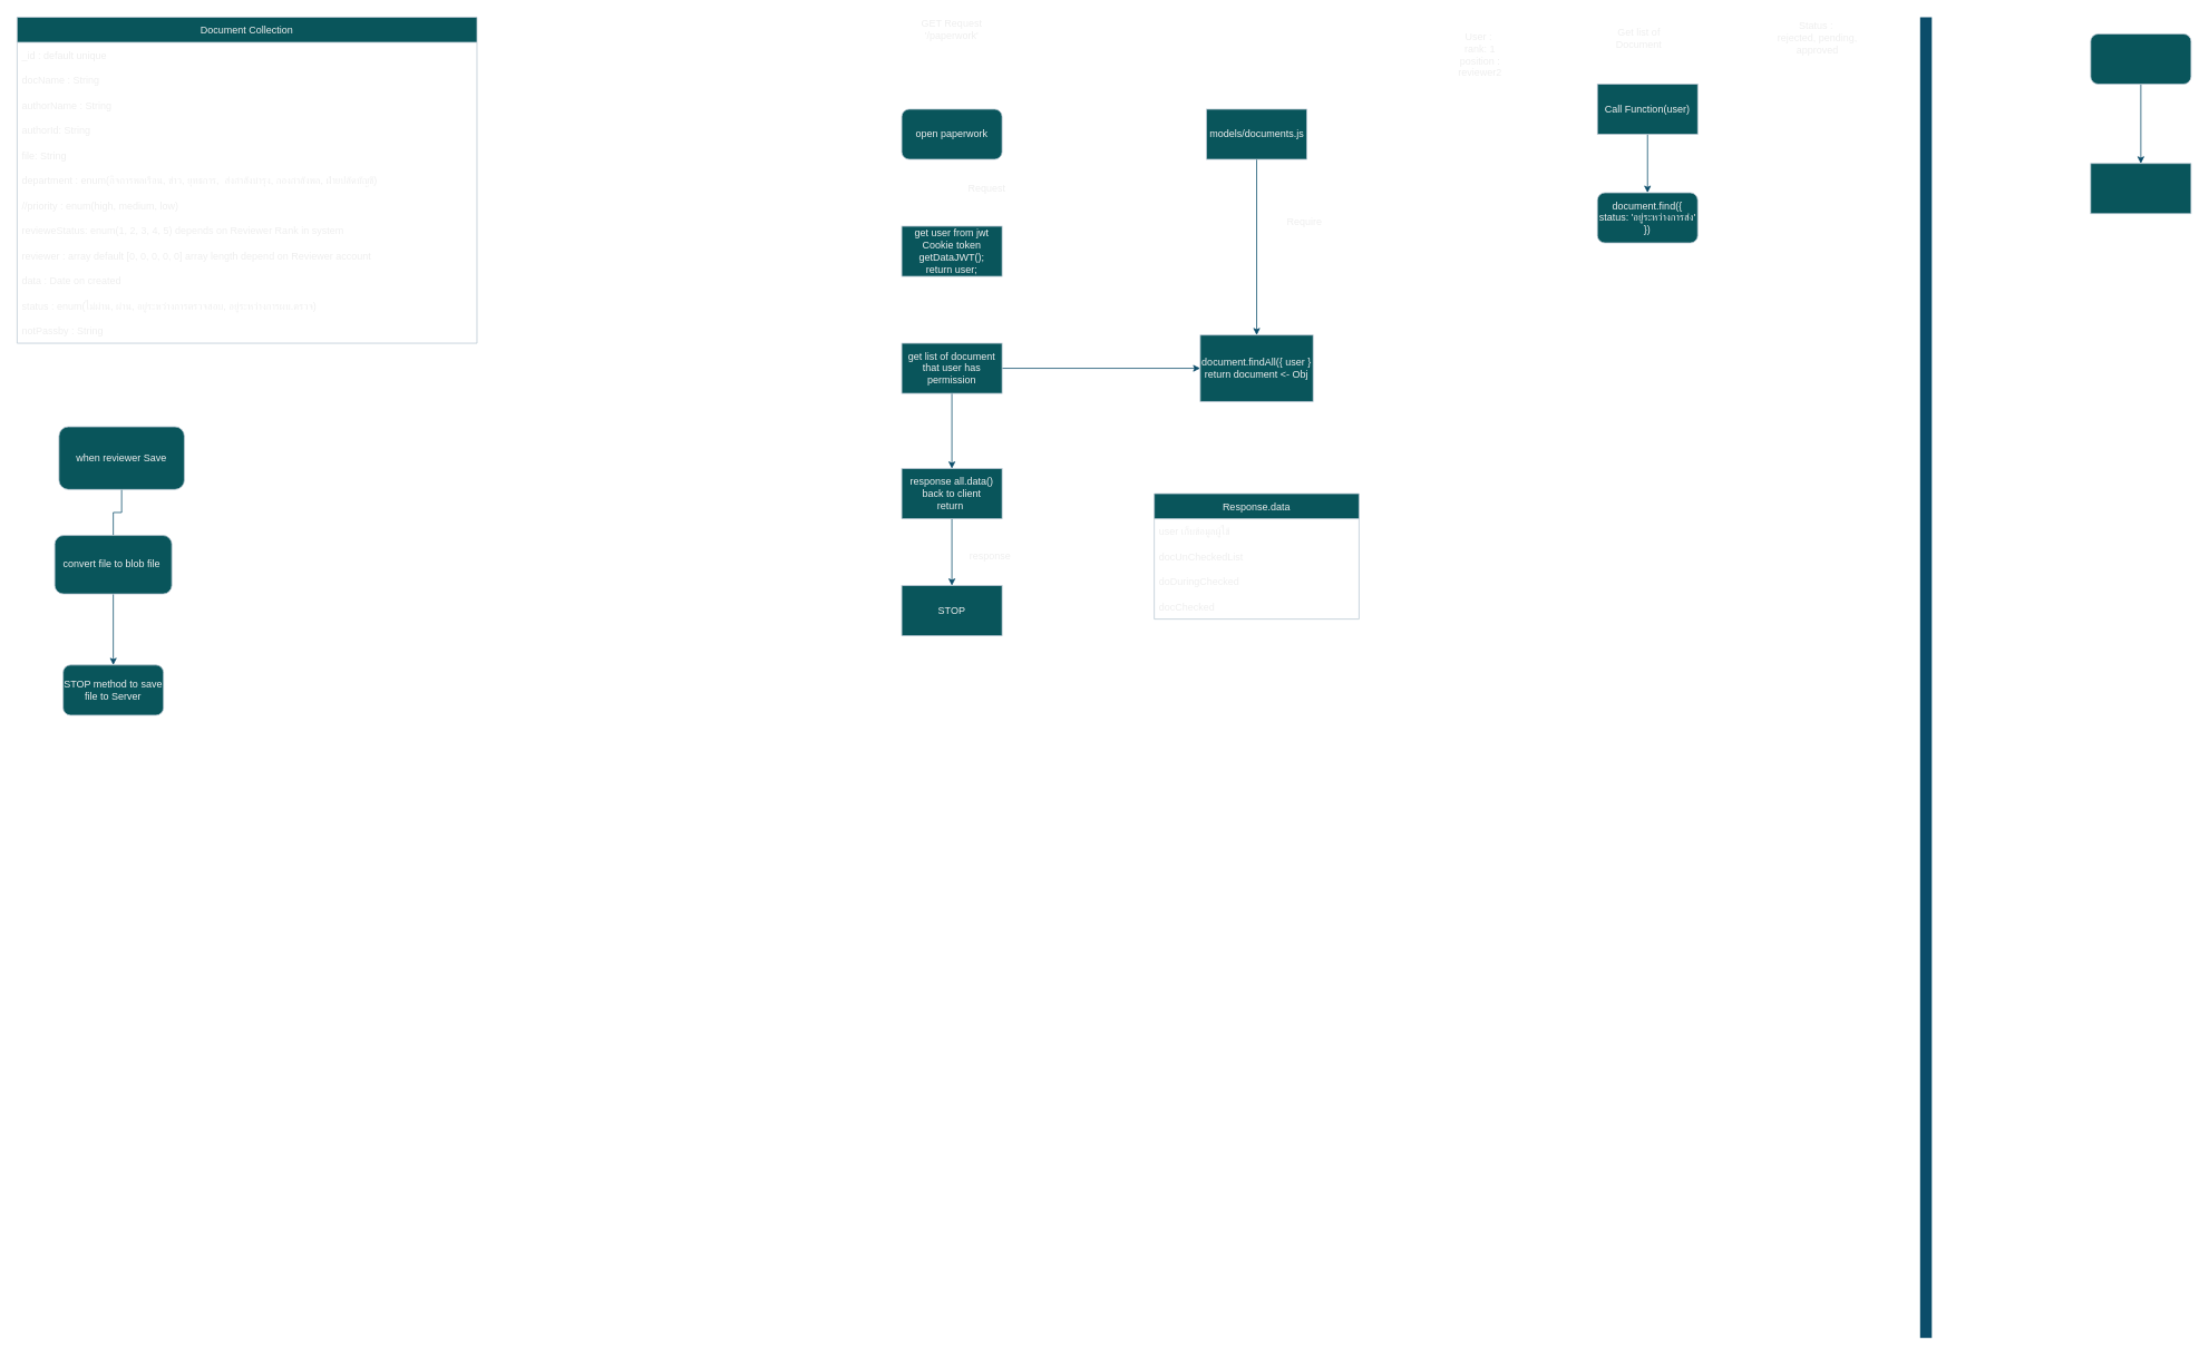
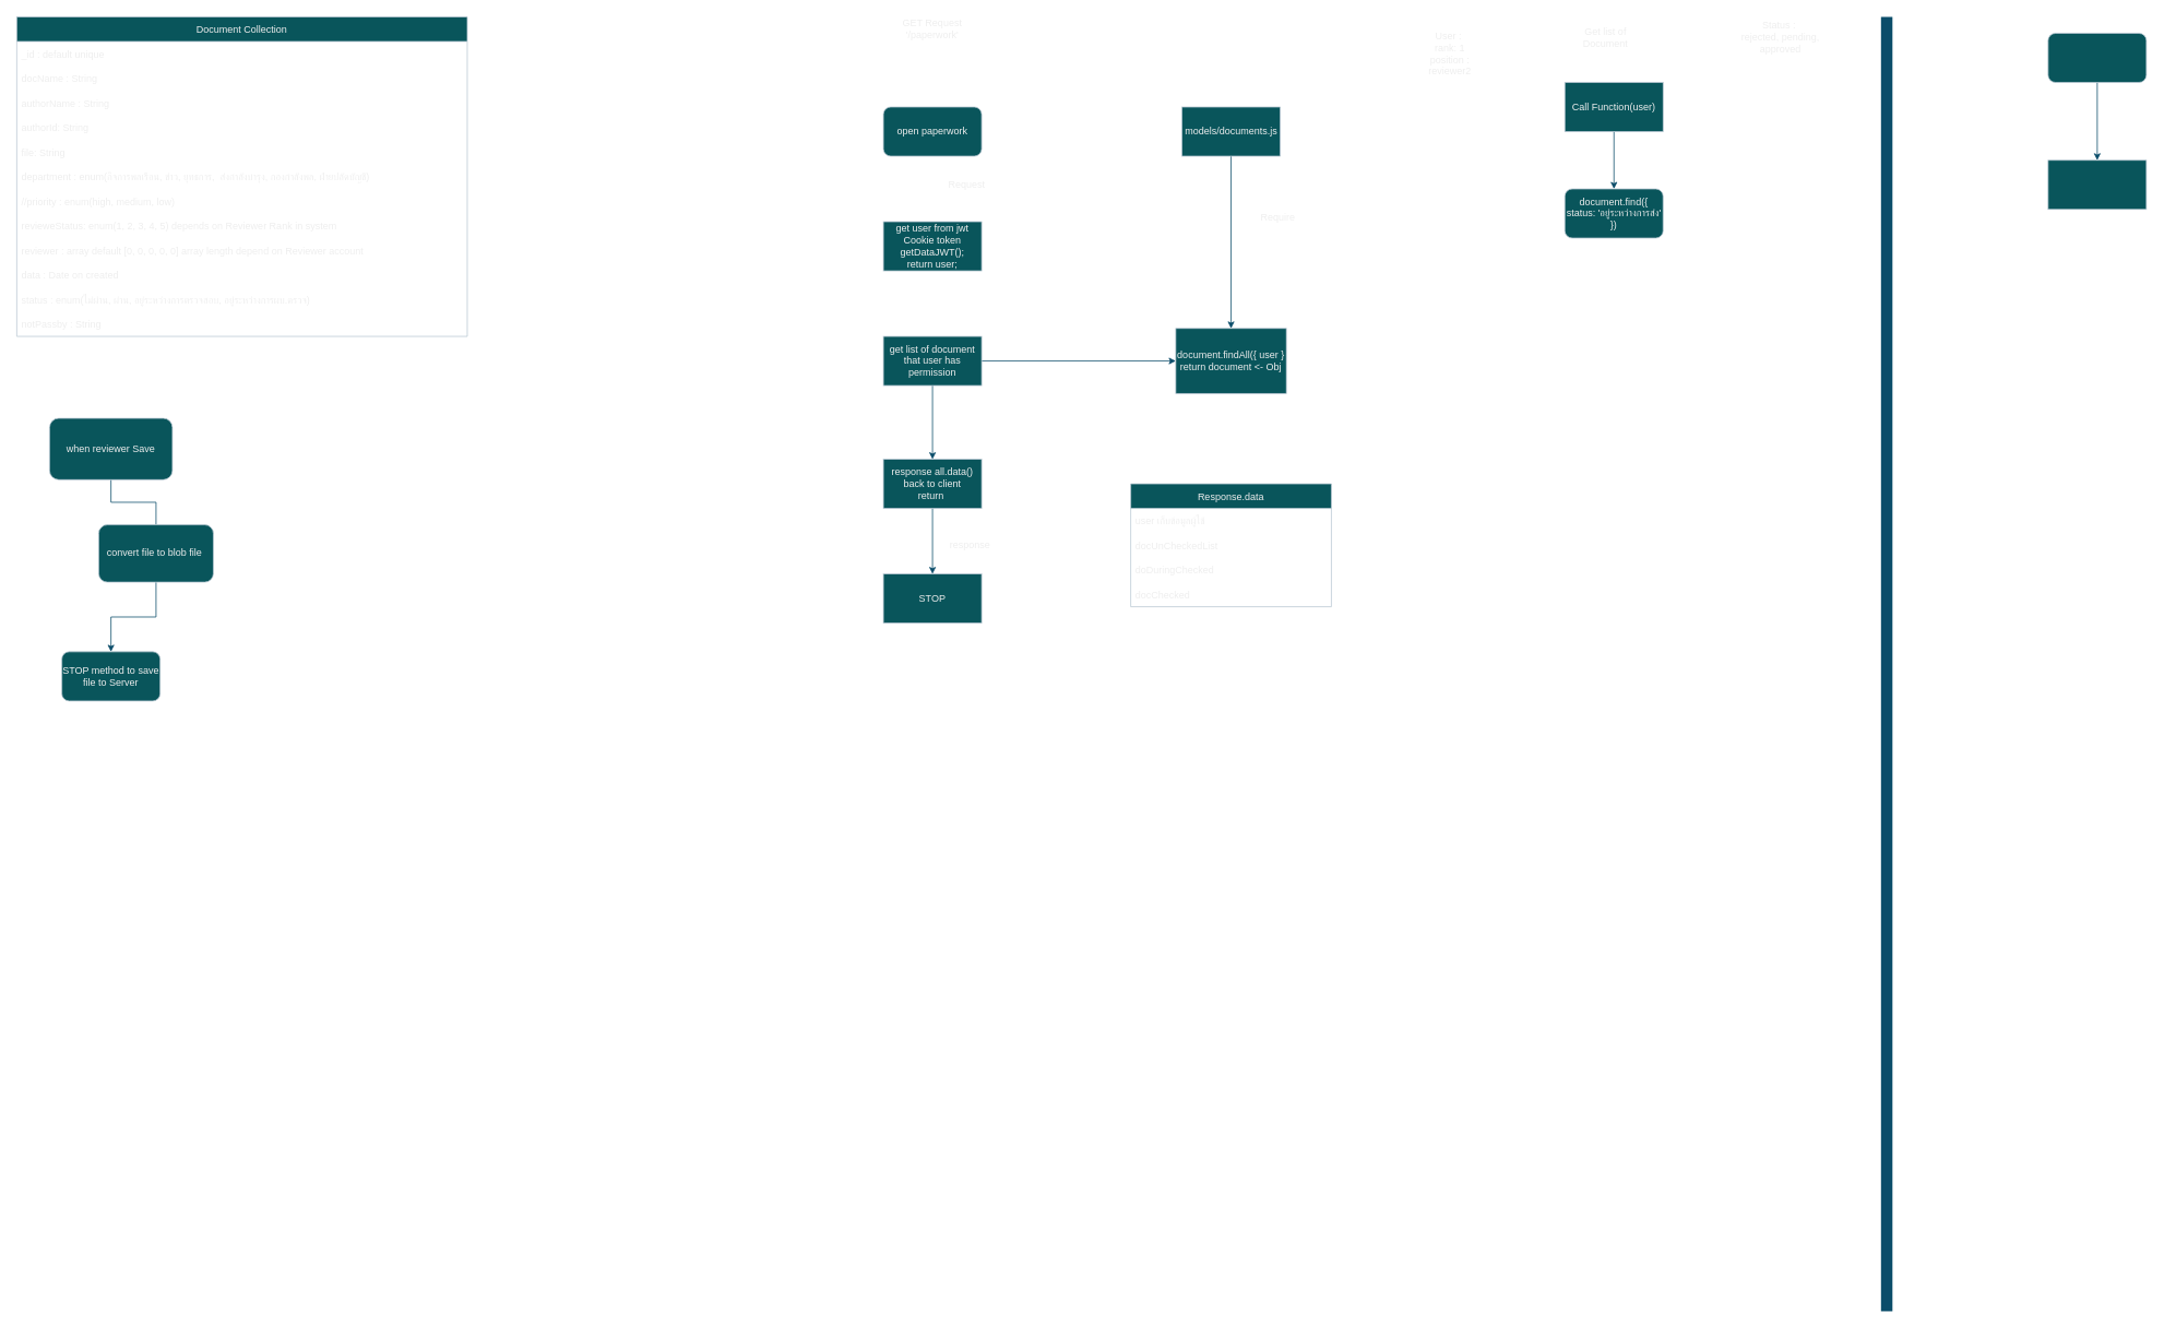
  <mxCell id="0" />
  <mxCell id="1" parent="0" />
  <mxCell id="2" value="open paperwork" style="rounded=1;whiteSpace=wrap;html=1;fillColor=#09555B;strokeColor=#BAC8D3;fontColor=#EEEEEE;" parent="1" vertex="1"><mxGeometry x="1078" y="130" width="120" height="60" as="geometry" /></mxCell>
  <mxCell id="3" value="" style="edgeStyle=orthogonalEdgeStyle;rounded=0;orthogonalLoop=1;jettySize=auto;html=1;strokeColor=#0B4D6A;" parent="1" source="5" target="6" edge="1"><mxGeometry relative="1" as="geometry" /></mxCell>
  <mxCell id="4" value="" style="edgeStyle=orthogonalEdgeStyle;rounded=0;orthogonalLoop=1;jettySize=auto;html=1;strokeColor=#0B4D6A;" parent="1" source="5" target="12" edge="1"><mxGeometry relative="1" as="geometry" /></mxCell>
  <mxCell id="5" value="get list of document&lt;br&gt;that user has permission" style="rounded=0;whiteSpace=wrap;html=1;fillColor=#09555B;strokeColor=#BAC8D3;fontColor=#EEEEEE;" parent="1" vertex="1"><mxGeometry x="1078" y="410" width="120" height="60" as="geometry" /></mxCell>
  <mxCell id="6" value="document.findAll({ user }&lt;br&gt;return document &amp;lt;- Obj" style="whiteSpace=wrap;html=1;rounded=0;fillColor=#09555B;strokeColor=#BAC8D3;fontColor=#EEEEEE;" parent="1" vertex="1"><mxGeometry x="1435" y="400.29" width="135" height="79.41" as="geometry" /></mxCell>
  <mxCell id="7" style="edgeStyle=orthogonalEdgeStyle;rounded=0;orthogonalLoop=1;jettySize=auto;html=1;entryX=0.5;entryY=0;entryDx=0;entryDy=0;strokeColor=#0B4D6A;" parent="1" source="8" target="6" edge="1"><mxGeometry relative="1" as="geometry" /></mxCell>
  <mxCell id="8" value="models/documents.js" style="rounded=0;whiteSpace=wrap;html=1;fillColor=#09555B;strokeColor=#BAC8D3;fontColor=#EEEEEE;" parent="1" vertex="1"><mxGeometry x="1442.5" y="130" width="120" height="60" as="geometry" /></mxCell>
  <mxCell id="9" value="Request" style="text;html=1;strokeColor=none;fillColor=none;align=center;verticalAlign=middle;whiteSpace=wrap;rounded=0;fontColor=#EEEEEE;" parent="1" vertex="1"><mxGeometry x="1150" y="210" width="60" height="30" as="geometry" /></mxCell>
  <mxCell id="10" value="get user from jwt Cookie token&lt;br&gt;getDataJWT();&lt;br&gt;return user;" style="whiteSpace=wrap;html=1;rounded=0;fillColor=#09555B;strokeColor=#BAC8D3;fontColor=#EEEEEE;" parent="1" vertex="1"><mxGeometry x="1078" y="270" width="120" height="60" as="geometry" /></mxCell>
  <mxCell id="11" value="" style="edgeStyle=orthogonalEdgeStyle;rounded=0;orthogonalLoop=1;jettySize=auto;html=1;strokeColor=#0B4D6A;" parent="1" source="12" target="13" edge="1"><mxGeometry relative="1" as="geometry" /></mxCell>
  <mxCell id="12" value="response all.data()&lt;br&gt;back to client&lt;br&gt;return&amp;nbsp;" style="whiteSpace=wrap;html=1;rounded=0;fillColor=#09555B;strokeColor=#BAC8D3;fontColor=#EEEEEE;" parent="1" vertex="1"><mxGeometry x="1078" y="560" width="120" height="60" as="geometry" /></mxCell>
  <mxCell id="13" value="STOP" style="whiteSpace=wrap;html=1;rounded=0;fillColor=#09555B;strokeColor=#BAC8D3;fontColor=#EEEEEE;" parent="1" vertex="1"><mxGeometry x="1078" y="700" width="120" height="60" as="geometry" /></mxCell>
  <mxCell id="14" value="GET Request&lt;br&gt;'/paperwork'" style="text;html=1;strokeColor=none;fillColor=none;align=center;verticalAlign=middle;whiteSpace=wrap;rounded=0;fontColor=#EEEEEE;" parent="1" vertex="1"><mxGeometry x="1062" y="20" width="152" height="30" as="geometry" /></mxCell>
  <mxCell id="15" value="response" style="text;html=1;strokeColor=none;fillColor=none;align=center;verticalAlign=middle;whiteSpace=wrap;rounded=0;fontColor=#EEEEEE;" parent="1" vertex="1"><mxGeometry x="1154" y="650" width="60" height="30" as="geometry" /></mxCell>
  <mxCell id="16" value="Require" style="text;html=1;strokeColor=none;fillColor=none;align=center;verticalAlign=middle;whiteSpace=wrap;rounded=0;fontColor=#EEEEEE;" parent="1" vertex="1"><mxGeometry x="1530" y="250" width="60" height="30" as="geometry" /></mxCell>
  <mxCell id="17" value="Document Collection" style="swimlane;fontStyle=0;childLayout=stackLayout;horizontal=1;startSize=30;horizontalStack=0;resizeParent=1;resizeParentMax=0;resizeLast=0;collapsible=1;marginBottom=0;fillColor=#09555B;strokeColor=#BAC8D3;fontColor=#EEEEEE;" parent="1" vertex="1"><mxGeometry x="20" y="20" width="550" height="390" as="geometry"><mxRectangle x="50" y="30" width="150" height="30" as="alternateBounds" /></mxGeometry></mxCell>
  <mxCell id="18" value="_id : default unique" style="text;strokeColor=none;fillColor=none;align=left;verticalAlign=middle;spacingLeft=4;spacingRight=4;overflow=hidden;points=[[0,0.5],[1,0.5]];portConstraint=eastwest;rotatable=0;fontColor=#EEEEEE;" parent="17" vertex="1"><mxGeometry y="30" width="550" height="30" as="geometry" /></mxCell>
  <mxCell id="19" value="docName : String" style="text;strokeColor=none;fillColor=none;align=left;verticalAlign=middle;spacingLeft=4;spacingRight=4;overflow=hidden;points=[[0,0.5],[1,0.5]];portConstraint=eastwest;rotatable=0;fontColor=#EEEEEE;" parent="17" vertex="1"><mxGeometry y="60" width="550" height="30" as="geometry" /></mxCell>
  <mxCell id="20" value="authorName : String" style="text;strokeColor=none;fillColor=none;align=left;verticalAlign=middle;spacingLeft=4;spacingRight=4;overflow=hidden;points=[[0,0.5],[1,0.5]];portConstraint=eastwest;rotatable=0;fontColor=#EEEEEE;" parent="17" vertex="1"><mxGeometry y="90" width="550" height="30" as="geometry" /></mxCell>
  <mxCell id="21" value="authorId: String" style="text;strokeColor=none;fillColor=none;align=left;verticalAlign=middle;spacingLeft=4;spacingRight=4;overflow=hidden;points=[[0,0.5],[1,0.5]];portConstraint=eastwest;rotatable=0;fontColor=#EEEEEE;" vertex="1" parent="17"><mxGeometry y="120" width="550" height="30" as="geometry" /></mxCell>
  <mxCell id="22" value="file: String" style="text;strokeColor=none;fillColor=none;align=left;verticalAlign=middle;spacingLeft=4;spacingRight=4;overflow=hidden;points=[[0,0.5],[1,0.5]];portConstraint=eastwest;rotatable=0;fontColor=#EEEEEE;" parent="17" vertex="1"><mxGeometry y="150" width="550" height="30" as="geometry" /></mxCell>
  <mxCell id="23" value="department : enum(กิจการพลเรือน, ข่าว, ยุทธการ,  ส่งกำลังบำรุง, กองกำลังพล, ฝ่ายปลัดบัญชี)" style="text;strokeColor=none;fillColor=none;align=left;verticalAlign=middle;spacingLeft=4;spacingRight=4;overflow=hidden;points=[[0,0.5],[1,0.5]];portConstraint=eastwest;rotatable=0;fontColor=#EEEEEE;" parent="17" vertex="1"><mxGeometry y="180" width="550" height="30" as="geometry" /></mxCell>
  <mxCell id="24" value="//priority : enum(high, medium, low)" style="text;strokeColor=none;fillColor=none;align=left;verticalAlign=middle;spacingLeft=4;spacingRight=4;overflow=hidden;points=[[0,0.5],[1,0.5]];portConstraint=eastwest;rotatable=0;fontColor=#EEEEEE;" parent="17" vertex="1"><mxGeometry y="210" width="550" height="30" as="geometry" /></mxCell>
  <mxCell id="25" value="revieweStatus: enum(1, 2, 3, 4, 5) depends on Reviewer Rank in system" style="text;strokeColor=none;fillColor=none;align=left;verticalAlign=middle;spacingLeft=4;spacingRight=4;overflow=hidden;points=[[0,0.5],[1,0.5]];portConstraint=eastwest;rotatable=0;fontColor=#EEEEEE;" vertex="1" parent="17"><mxGeometry y="240" width="550" height="30" as="geometry" /></mxCell>
  <mxCell id="26" value="reviewer : array default [0, 0, 0, 0, 0] array length depend on Reviewer account" style="text;strokeColor=none;fillColor=none;align=left;verticalAlign=middle;spacingLeft=4;spacingRight=4;overflow=hidden;points=[[0,0.5],[1,0.5]];portConstraint=eastwest;rotatable=0;fontColor=#EEEEEE;" parent="17" vertex="1"><mxGeometry y="270" width="550" height="30" as="geometry" /></mxCell>
  <mxCell id="27" value="data : Date on created" style="text;strokeColor=none;fillColor=none;align=left;verticalAlign=middle;spacingLeft=4;spacingRight=4;overflow=hidden;points=[[0,0.5],[1,0.5]];portConstraint=eastwest;rotatable=0;fontColor=#EEEEEE;" vertex="1" parent="17"><mxGeometry y="300" width="550" height="30" as="geometry" /></mxCell>
  <mxCell id="28" value="status : enum(ไม่ผ่าน, ผ่าน, อยู่ระหว่างการตรวจสอบ, อยู่ระหว่างการผบ.ตรวจ)" style="text;strokeColor=none;fillColor=none;align=left;verticalAlign=middle;spacingLeft=4;spacingRight=4;overflow=hidden;points=[[0,0.5],[1,0.5]];portConstraint=eastwest;rotatable=0;fontColor=#EEEEEE;" parent="17" vertex="1"><mxGeometry y="330" width="550" height="30" as="geometry" /></mxCell>
  <mxCell id="29" value="notPassby : String" style="text;strokeColor=none;fillColor=none;align=left;verticalAlign=middle;spacingLeft=4;spacingRight=4;overflow=hidden;points=[[0,0.5],[1,0.5]];portConstraint=eastwest;rotatable=0;fontColor=#EEEEEE;" parent="17" vertex="1"><mxGeometry y="360" width="550" height="30" as="geometry" /></mxCell>
  <mxCell id="30" value="Get list of Document" style="text;html=1;strokeColor=none;fillColor=none;align=center;verticalAlign=middle;whiteSpace=wrap;rounded=0;fontColor=#EEEEEE;" parent="1" vertex="1"><mxGeometry x="1910" y="20" width="100" height="50" as="geometry" /></mxCell>
  <mxCell id="31" value="Status :&amp;nbsp;&lt;br&gt;rejected, pending,&lt;br&gt;approved" style="text;html=1;strokeColor=none;fillColor=none;align=center;verticalAlign=middle;whiteSpace=wrap;rounded=0;fontColor=#EEEEEE;" parent="1" vertex="1"><mxGeometry x="2080" y="20" width="186.67" height="50" as="geometry" /></mxCell>
  <mxCell id="32" value="" style="edgeStyle=orthogonalEdgeStyle;rounded=0;orthogonalLoop=1;jettySize=auto;html=1;strokeColor=#0B4D6A;" parent="1" source="33" target="34" edge="1"><mxGeometry relative="1" as="geometry" /></mxCell>
  <mxCell id="33" value="Call Function(user)" style="rounded=0;whiteSpace=wrap;html=1;fillColor=#09555B;strokeColor=#BAC8D3;fontColor=#EEEEEE;" parent="1" vertex="1"><mxGeometry x="1910" y="100" width="120" height="60" as="geometry" /></mxCell>
  <mxCell id="34" value="document.find({ status: 'อยู่ระหว่างการส่ง' })" style="whiteSpace=wrap;html=1;fillColor=#09555B;strokeColor=#BAC8D3;fontColor=#EEEEEE;rounded=1;" parent="1" vertex="1"><mxGeometry x="1910" y="230" width="120" height="60" as="geometry" /></mxCell>
  <mxCell id="35" value="User :&amp;nbsp;&lt;br&gt;rank: 1&lt;br&gt;position : reviewer2" style="text;html=1;strokeColor=none;fillColor=none;align=center;verticalAlign=middle;whiteSpace=wrap;rounded=0;fontColor=#EEEEEE;" parent="1" vertex="1"><mxGeometry x="1740" y="50" width="60" height="30" as="geometry" /></mxCell>
  <mxCell id="36" value="Response.data" style="swimlane;fontStyle=0;childLayout=stackLayout;horizontal=1;startSize=30;horizontalStack=0;resizeParent=1;resizeParentMax=0;resizeLast=0;collapsible=1;marginBottom=0;fillColor=#09555B;strokeColor=#BAC8D3;fontColor=#EEEEEE;" parent="1" vertex="1"><mxGeometry x="1380" y="590" width="245" height="150" as="geometry" /></mxCell>
  <mxCell id="37" value="user เก็บข้อมูลผู้ใช้" style="text;strokeColor=none;fillColor=none;align=left;verticalAlign=middle;spacingLeft=4;spacingRight=4;overflow=hidden;points=[[0,0.5],[1,0.5]];portConstraint=eastwest;rotatable=0;fontColor=#EEEEEE;" parent="36" vertex="1"><mxGeometry y="30" width="245" height="30" as="geometry" /></mxCell>
  <mxCell id="38" value="docUnCheckedList" style="text;strokeColor=none;fillColor=none;align=left;verticalAlign=middle;spacingLeft=4;spacingRight=4;overflow=hidden;points=[[0,0.5],[1,0.5]];portConstraint=eastwest;rotatable=0;fontColor=#EEEEEE;" parent="36" vertex="1"><mxGeometry y="60" width="245" height="30" as="geometry" /></mxCell>
  <mxCell id="39" value="doDuringChecked" style="text;strokeColor=none;fillColor=none;align=left;verticalAlign=middle;spacingLeft=4;spacingRight=4;overflow=hidden;points=[[0,0.5],[1,0.5]];portConstraint=eastwest;rotatable=0;fontColor=#EEEEEE;" parent="36" vertex="1"><mxGeometry y="90" width="245" height="30" as="geometry" /></mxCell>
  <mxCell id="40" value="docChecked" style="text;strokeColor=none;fillColor=none;align=left;verticalAlign=middle;spacingLeft=4;spacingRight=4;overflow=hidden;points=[[0,0.5],[1,0.5]];portConstraint=eastwest;rotatable=0;fontColor=#EEEEEE;" parent="36" vertex="1"><mxGeometry y="120" width="245" height="30" as="geometry" /></mxCell>
  <mxCell id="41" value="" style="edgeStyle=orthogonalEdgeStyle;rounded=0;orthogonalLoop=1;jettySize=auto;html=1;strokeColor=#0B4D6A;endArrow=none;" parent="1" source="42" target="44" edge="1"><mxGeometry relative="1" as="geometry" /></mxCell>
- <mxCell id="42" value="when reviewer Save" style="rounded=1;whiteSpace=wrap;html=1;fillColor=#09555B;strokeColor=#BAC8D3;fontColor=#EEEEEE;" parent="1" vertex="1"><mxGeometry x="70" y="510" width="150" height="75" as="geometry" /></mxCell>
+ <mxCell id="42" value="when reviewer Save" style="rounded=1;whiteSpace=wrap;html=1;fillColor=#09555B;strokeColor=#BAC8D3;fontColor=#EEEEEE;" parent="1" vertex="1"><mxGeometry x="60" y="510" width="150" height="75" as="geometry" /></mxCell>
  <mxCell id="43" value="" style="edgeStyle=orthogonalEdgeStyle;rounded=0;orthogonalLoop=1;jettySize=auto;html=1;strokeColor=#0B4D6A;" parent="1" source="44" target="45" edge="1"><mxGeometry relative="1" as="geometry" /></mxCell>
- <mxCell id="44" value="convert file to blob file&amp;nbsp;" style="whiteSpace=wrap;html=1;rounded=1;fillColor=#09555B;strokeColor=#BAC8D3;fontColor=#EEEEEE;" parent="1" vertex="1"><mxGeometry x="65" y="640" width="140" height="70" as="geometry" /></mxCell>
+ <mxCell id="44" value="convert file to blob file&amp;nbsp;" style="whiteSpace=wrap;html=1;rounded=1;fillColor=#09555B;strokeColor=#BAC8D3;fontColor=#EEEEEE;" parent="1" vertex="1"><mxGeometry x="120" y="640" width="140" height="70" as="geometry" /></mxCell>
  <mxCell id="45" value="STOP method to save file to Server" style="whiteSpace=wrap;html=1;rounded=1;fillColor=#09555B;strokeColor=#BAC8D3;fontColor=#EEEEEE;" parent="1" vertex="1"><mxGeometry x="75" y="795" width="120" height="60" as="geometry" /></mxCell>
  <mxCell id="46" value="" style="edgeStyle=orthogonalEdgeStyle;rounded=0;orthogonalLoop=1;jettySize=auto;html=1;strokeColor=#0B4D6A;strokeWidth=1;" parent="1" source="47" target="49" edge="1"><mxGeometry relative="1" as="geometry" /></mxCell>
  <mxCell id="47" value="" style="rounded=1;whiteSpace=wrap;html=1;strokeColor=#BAC8D3;fontColor=#EEEEEE;fillColor=#09555B;" parent="1" vertex="1"><mxGeometry x="2500" y="40" width="120" height="60" as="geometry" /></mxCell>
  <mxCell id="48" value="" style="endArrow=none;html=1;rounded=0;strokeColor=#0B4D6A;strokeWidth=14;" parent="1" edge="1"><mxGeometry width="50" height="50" relative="1" as="geometry"><mxPoint x="2303" y="1600" as="sourcePoint" /><mxPoint x="2303" y="20" as="targetPoint" /></mxGeometry></mxCell>
  <mxCell id="49" value="" style="rounded=0;whiteSpace=wrap;html=1;strokeColor=#BAC8D3;fontColor=#EEEEEE;fillColor=#09555B;" parent="1" vertex="1"><mxGeometry x="2500" y="195" width="120" height="60" as="geometry" /></mxCell>
